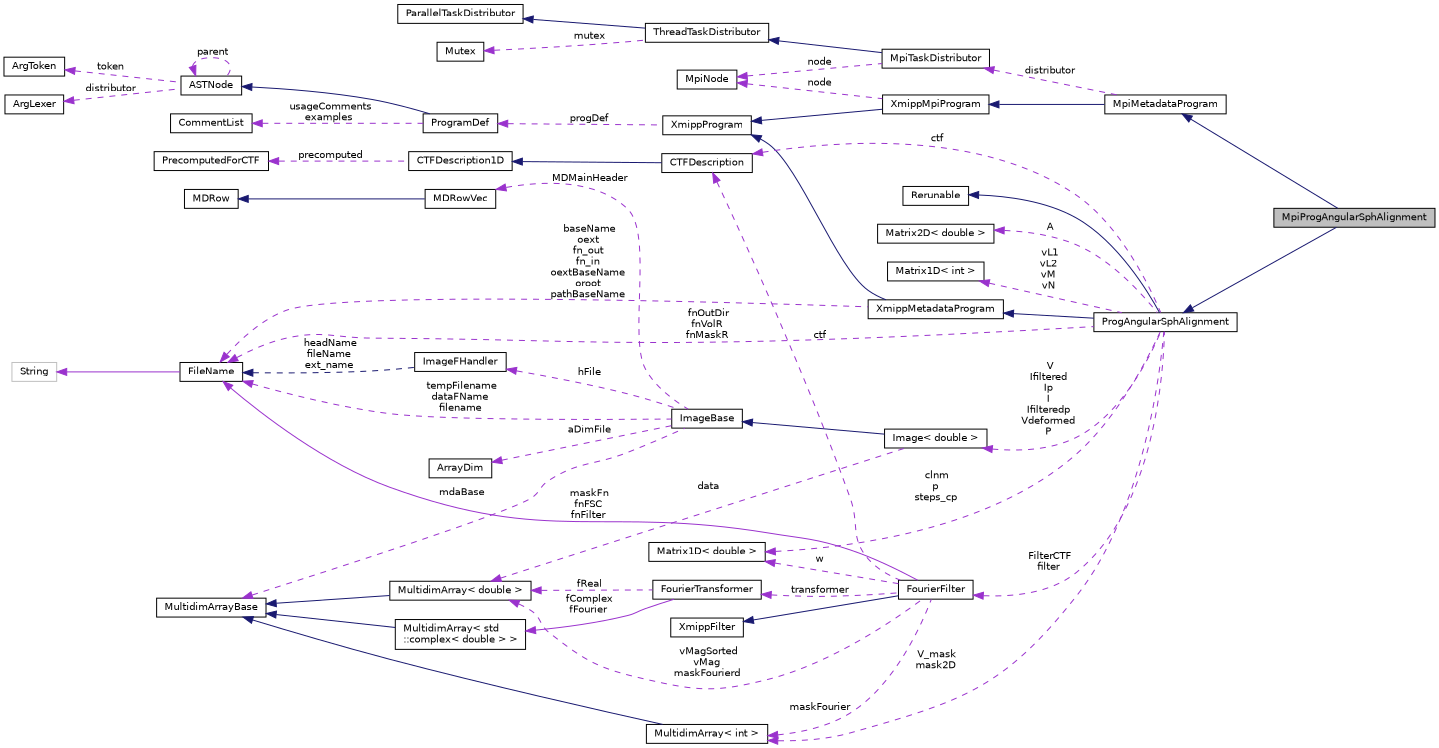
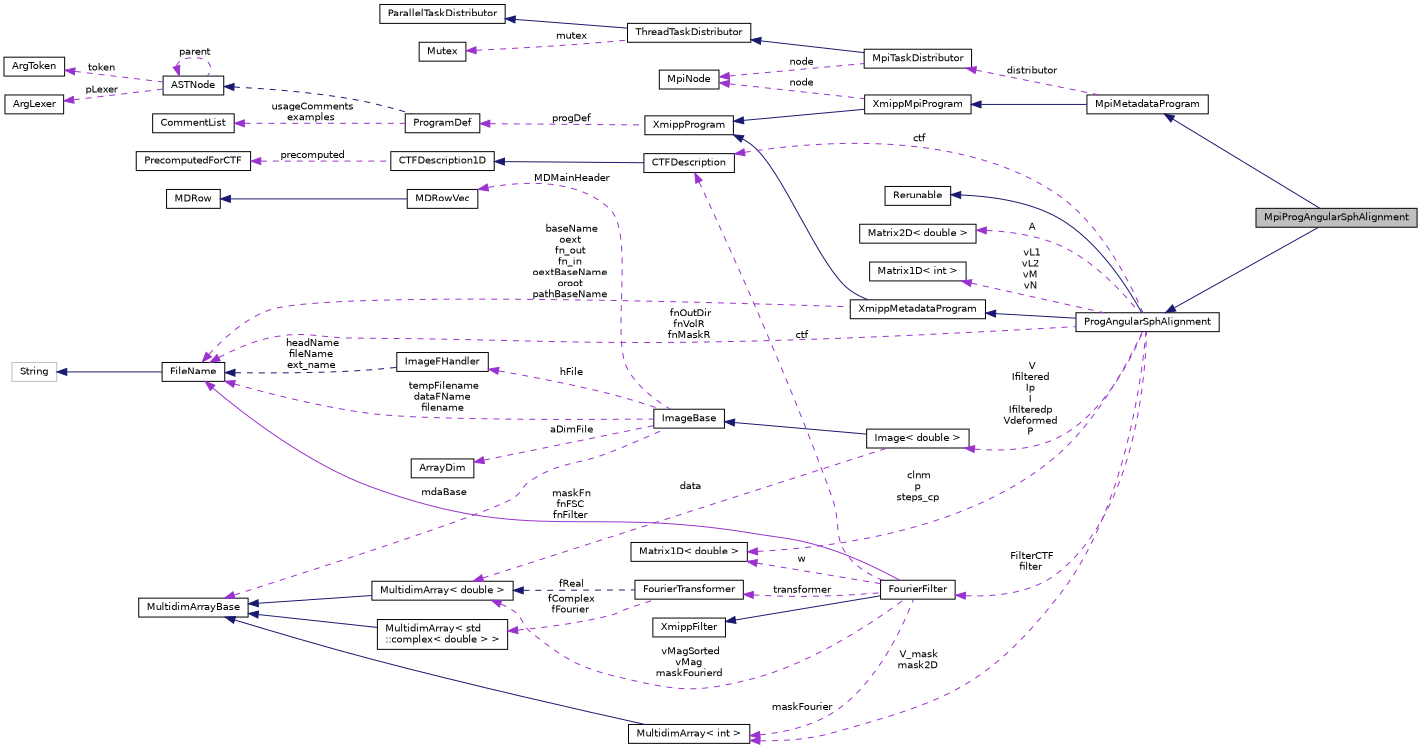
  digraph {
    rankdir=LR
    node [color=black fillcolor=white fontname=Helvetica fontsize=10 shape=record style=filled]
    edge [color=darkorchid3 dir=back fontname=Helvetica fontsize=10 labelfontname=Helvetica labelfontsize=10 style=dashed]
    n1 [fillcolor=grey75 fontcolor=black height=0.2 label=MpiProgAngularSphAlignment width=0.4]
    n2 [height=0.2 label=ProgAngularSphAlignment width=0.4]
    n3 [height=0.2 label=XmippMetadataProgram width=0.4]
    n4 [height=0.2 label=XmippProgram width=0.4]
    n5 [height=0.2 label=XmippMpiProgram width=0.4]
    n6 [height=0.2 label=MpiMetadataProgram width=0.4]
    n7 [height=0.2 label=ProgramDef width=0.4]
    n8 [height=0.2 label=ASTNode width=0.4]
    n9 [height=0.2 label=ArgToken width=0.4]
    n10 [height=0.2 label=ArgLexer width=0.4]
    n11 [height=0.2 label=CommentList width=0.4]
    n12 [height=0.2 label=FileName width=0.4]
    n13 [height=0.2 label=ImageBase width=0.4]
    n14 [height=0.2 label=ImageFHandler width=0.4]
    n15 [height=0.2 label=FourierFilter width=0.4]
    n16 [height=0.2 label="Image\< double \>" width=0.4]
    n17 [color=grey75 height=0.2 label=String width=0.4]
    n18 [height=0.2 label=Rerunable width=0.4]
    n19 [height=0.2 label=CTFDescription width=0.4]
    n20 [height=0.2 label=CTFDescription1D width=0.4]
    n21 [height=0.2 label=PrecomputedForCTF width=0.4]
    n22 [height=0.2 label="Matrix2D\< double \>" width=0.4]
    n23 [height=0.2 label=MultidimArrayBase width=0.4]
    n24 [height=0.2 label="MultidimArray\< double \>" width=0.4]
    n25 [height=0.2 label="MultidimArray\< int \>" width=0.4]
    n26 [height=0.2 label="MultidimArray\< std\l::complex\< double \> \>" width=0.4]
    n27 [height=0.2 label=FourierTransformer width=0.4]
    n28 [height=0.2 label=MDRowVec width=0.4]
    n29 [height=0.2 label=MDRow width=0.4]
    n30 [height=0.2 label=ArrayDim width=0.4]
    n31 [height=0.2 label="Matrix1D\< double \>" width=0.4]
    n32 [height=0.2 label=XmippFilter width=0.4]
    n33 [height=0.2 label="Matrix1D\< int \>" width=0.4]
    n34 [height=0.2 label=MpiNode width=0.4]
    n35 [height=0.2 label=MpiTaskDistributor width=0.4]
    n36 [height=0.2 label=ThreadTaskDistributor width=0.4]
    n37 [height=0.2 label=ParallelTaskDistributor width=0.4]
    n38 [height=0.2 label=Mutex width=0.4]
    n2 -> n1 [color=midnightblue style=solid]
    n3 -> n2 [color=midnightblue style=solid]
    n4 -> n3 [color=midnightblue style=solid]
    n4 -> n5 [color=midnightblue style=solid]
    n5 -> n6 [color=midnightblue style=solid]
    n6 -> n1 [color=midnightblue style=solid]
    n7 -> n4 [label=" progDef"]
-   n8 -> n7 [color=midnightblue style=solid]
+   n8 -> n7 [color=midnightblue]
    n8 -> n8 [label=" parent"]
    n9 -> n8 [label=" token"]
-   n10 -> n8 [label=" distributor"]
+   n10 -> n8 [label=" pLexer"]
    n11 -> n7 [label=" usageComments\nexamples"]
    n12 -> n2 [label=" fnOutDir\nfnVolR\nfnMaskR"]
    n12 -> n3 [label=" baseName\noext\nfn_out\nfn_in\noextBaseName\noroot\npathBaseName"]
    n12 -> n13 [label=" tempFilename\ndataFName\nfilename"]
    n12 -> n14 [color=midnightblue label=" headName\nfileName\next_name"]
    n12 -> n15 [label=" maskFn\nfnFSC\nfnFilter" style=solid]
    n13 -> n16 [color=midnightblue style=solid]
    n14 -> n13 [label=" hFile"]
    n15 -> n2 [label=" FilterCTF\nfilter"]
    n16 -> n2 [label=" V\nIfiltered\nIp\nI\nIfilteredp\nVdeformed\nP"]
-   n17 -> n12 [style=solid]
+   n17 -> n12 [color=midnightblue style=solid]
    n18 -> n2 [color=midnightblue style=solid]
    n19 -> n2 [label=" ctf"]
    n19 -> n15 [label=" ctf"]
    n20 -> n19 [color=midnightblue style=solid]
    n21 -> n20 [label=" precomputed"]
    n22 -> n2 [label=" A"]
    n23 -> n13 [label=" mdaBase"]
    n23 -> n24 [color=midnightblue style=solid]
    n23 -> n25 [color=midnightblue style=solid]
    n23 -> n26 [color=midnightblue style=solid]
    n24 -> n15 [label=" vMagSorted\nvMag\nmaskFourierd"]
    n24 -> n16 [label=" data"]
-   n24 -> n27 [label=" fReal"]
+   n24 -> n27 [color=midnightblue label=" fReal"]
    n25 -> n2 [label=" V_mask\nmask2D"]
    n25 -> n15 [label=" maskFourier"]
-   n26 -> n27 [label=" fComplex\nfFourier" style=solid]
+   n26 -> n27 [label=" fComplex\nfFourier"]
    n27 -> n15 [label=" transformer"]
    n28 -> n13 [label=" MDMainHeader"]
    n29 -> n28 [color=midnightblue style=solid]
    n30 -> n13 [label=" aDimFile"]
    n31 -> n2 [label=" clnm\np\nsteps_cp"]
    n31 -> n15 [label=" w"]
    n32 -> n15 [color=midnightblue style=solid]
    n33 -> n2 [label=" vL1\nvL2\nvM\nvN"]
    n34 -> n5 [label=" node"]
    n34 -> n35 [label=" node"]
    n35 -> n6 [label=" distributor"]
    n36 -> n35 [color=midnightblue style=solid]
    n37 -> n36 [color=midnightblue style=solid]
    n38 -> n36 [label=" mutex"]
  }
